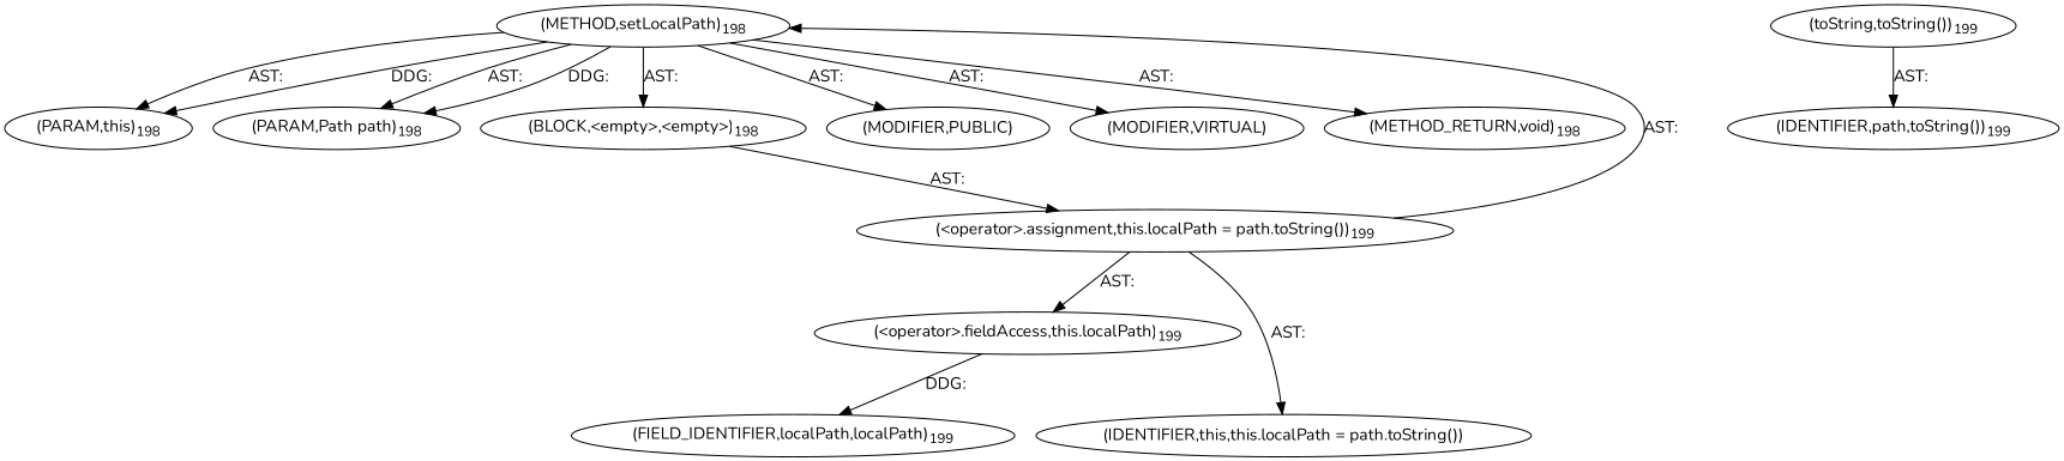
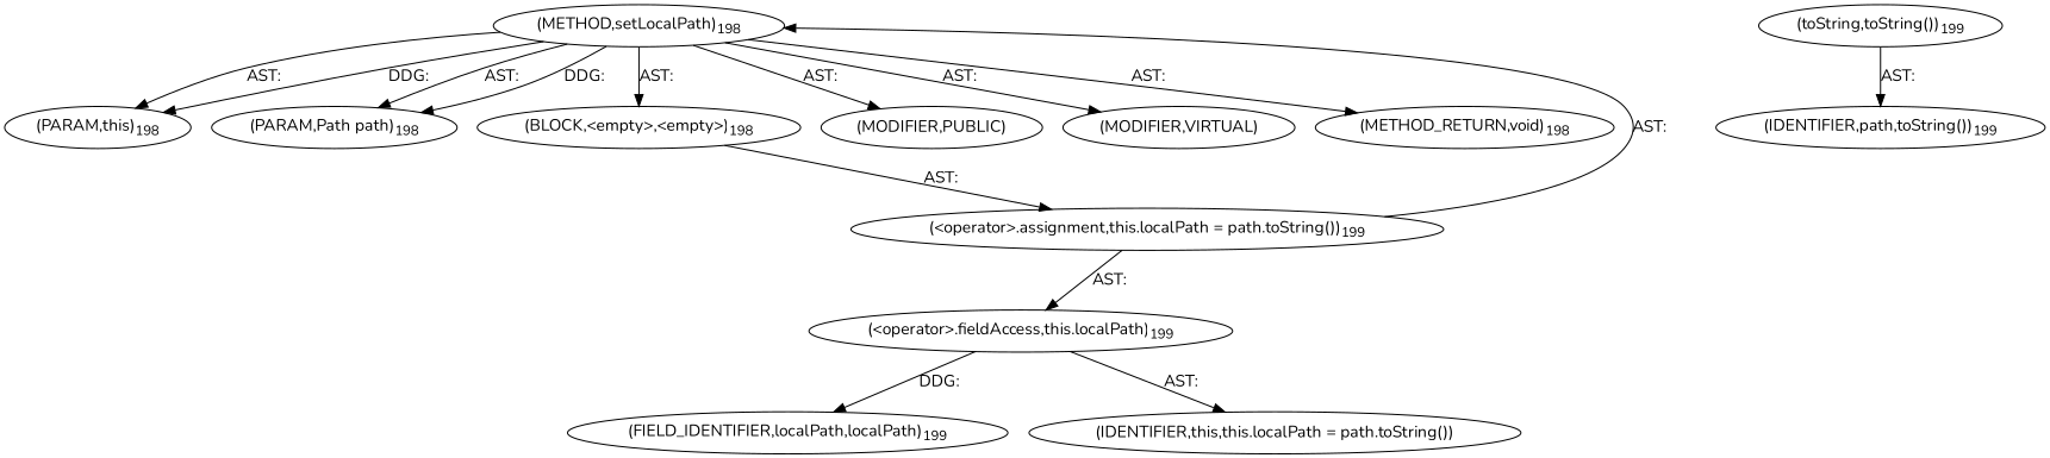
  digraph {
    fontname=Nunito
    node [fontname=Nunito]
    edge [fontname=Nunito]
    n1 [label=<(METHOD,setLocalPath)<SUB>198</SUB>>]
    n2 [label=<(PARAM,this)<SUB>198</SUB>>]
    n3 [label=<(PARAM,Path path)<SUB>198</SUB>>]
    n4 [label=<(BLOCK,&lt;empty&gt;,&lt;empty&gt;)<SUB>198</SUB>>]
    n5 [label=<(MODIFIER,PUBLIC)>]
    n6 [label=<(MODIFIER,VIRTUAL)>]
    n7 [label=<(METHOD_RETURN,void)<SUB>198</SUB>>]
    n8 [label=<(&lt;operator&gt;.assignment,this.localPath = path.toString())<SUB>199</SUB>>]
    n9 [label=<(&lt;operator&gt;.fieldAccess,this.localPath)<SUB>199</SUB>>]
    n10 [label=<(IDENTIFIER,this,this.localPath = path.toString())>]
    n11 [label=<(FIELD_IDENTIFIER,localPath,localPath)<SUB>199</SUB>>]
    n12 [label=<(toString,toString())<SUB>199</SUB>>]
    n13 [label=<(IDENTIFIER,path,toString())<SUB>199</SUB>>]
    n1 -> n2 [label="AST: "]
    n1 -> n2 [label="DDG: "]
    n1 -> n3 [label="AST: "]
    n1 -> n3 [label="DDG: "]
    n1 -> n4 [label="AST: "]
    n1 -> n5 [label="AST: "]
    n1 -> n6 [label="AST: "]
    n1 -> n7 [label="AST: "]
    n4 -> n8 [label="AST: "]
    n8 -> n1 [label="AST: "]
    n8 -> n9 [label="AST: "]
-   n8 -> n10 [label="AST: "]
+   n9 -> n10 [label="AST: "]
    n9 -> n11 [label="DDG: "]
    n12 -> n13 [label="AST: "]
  }
